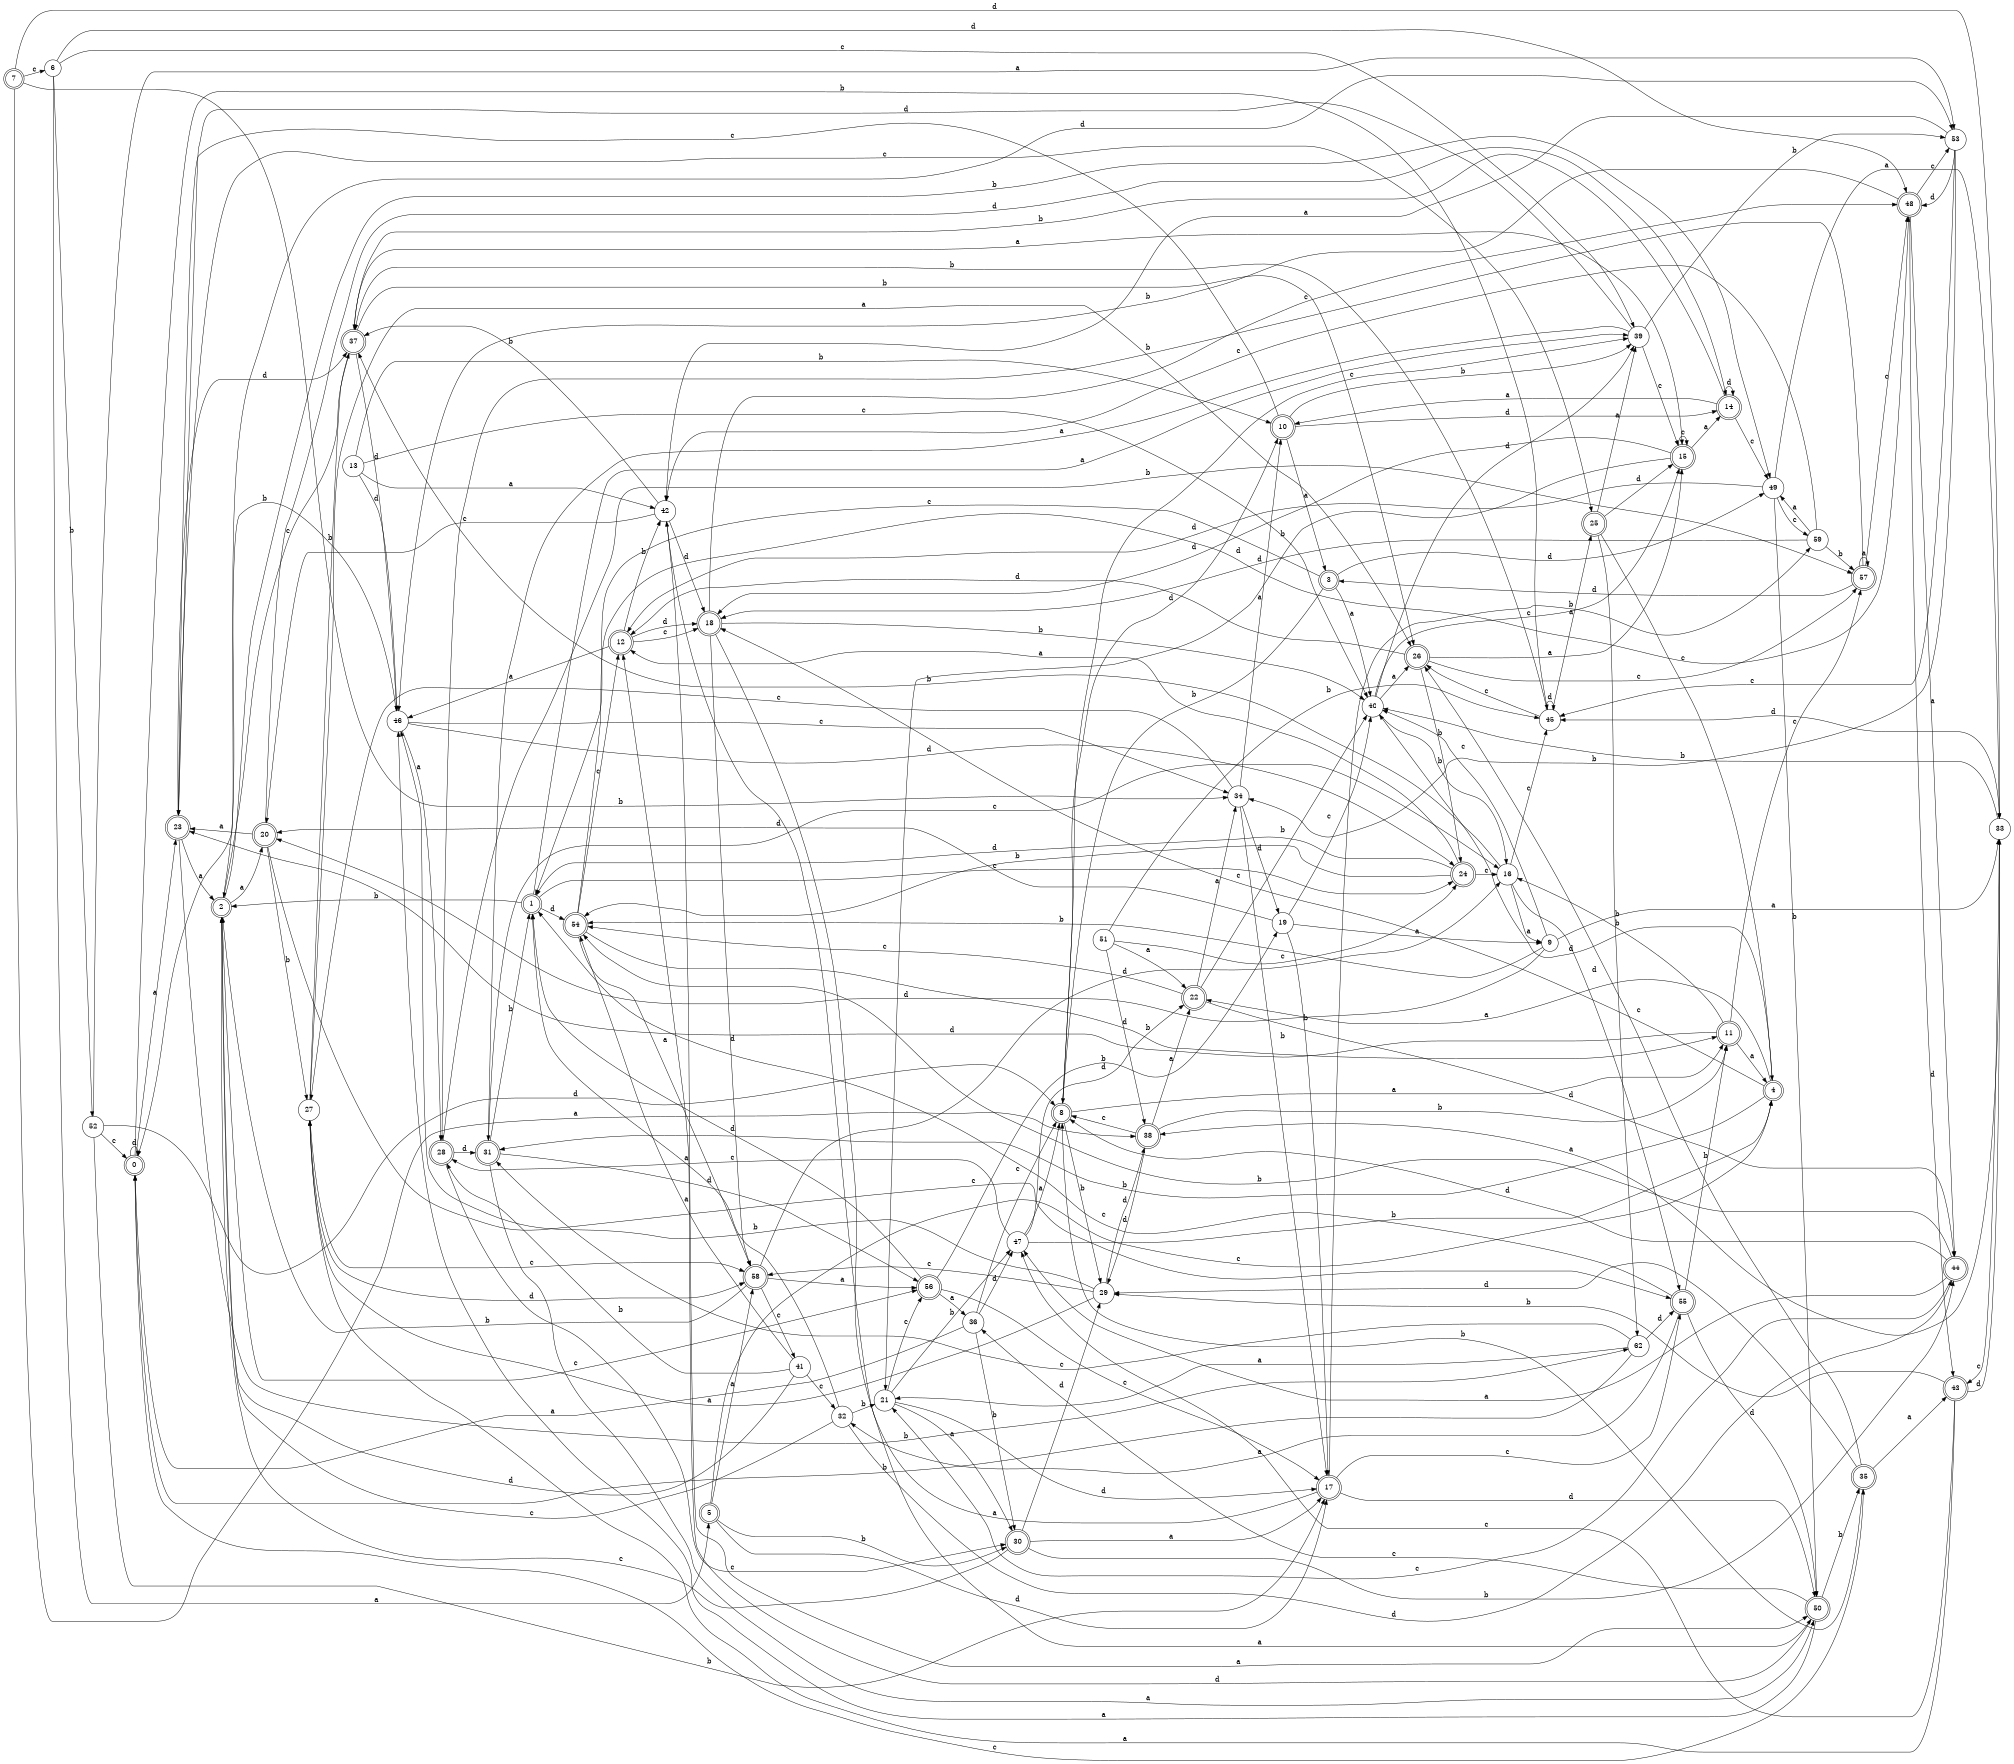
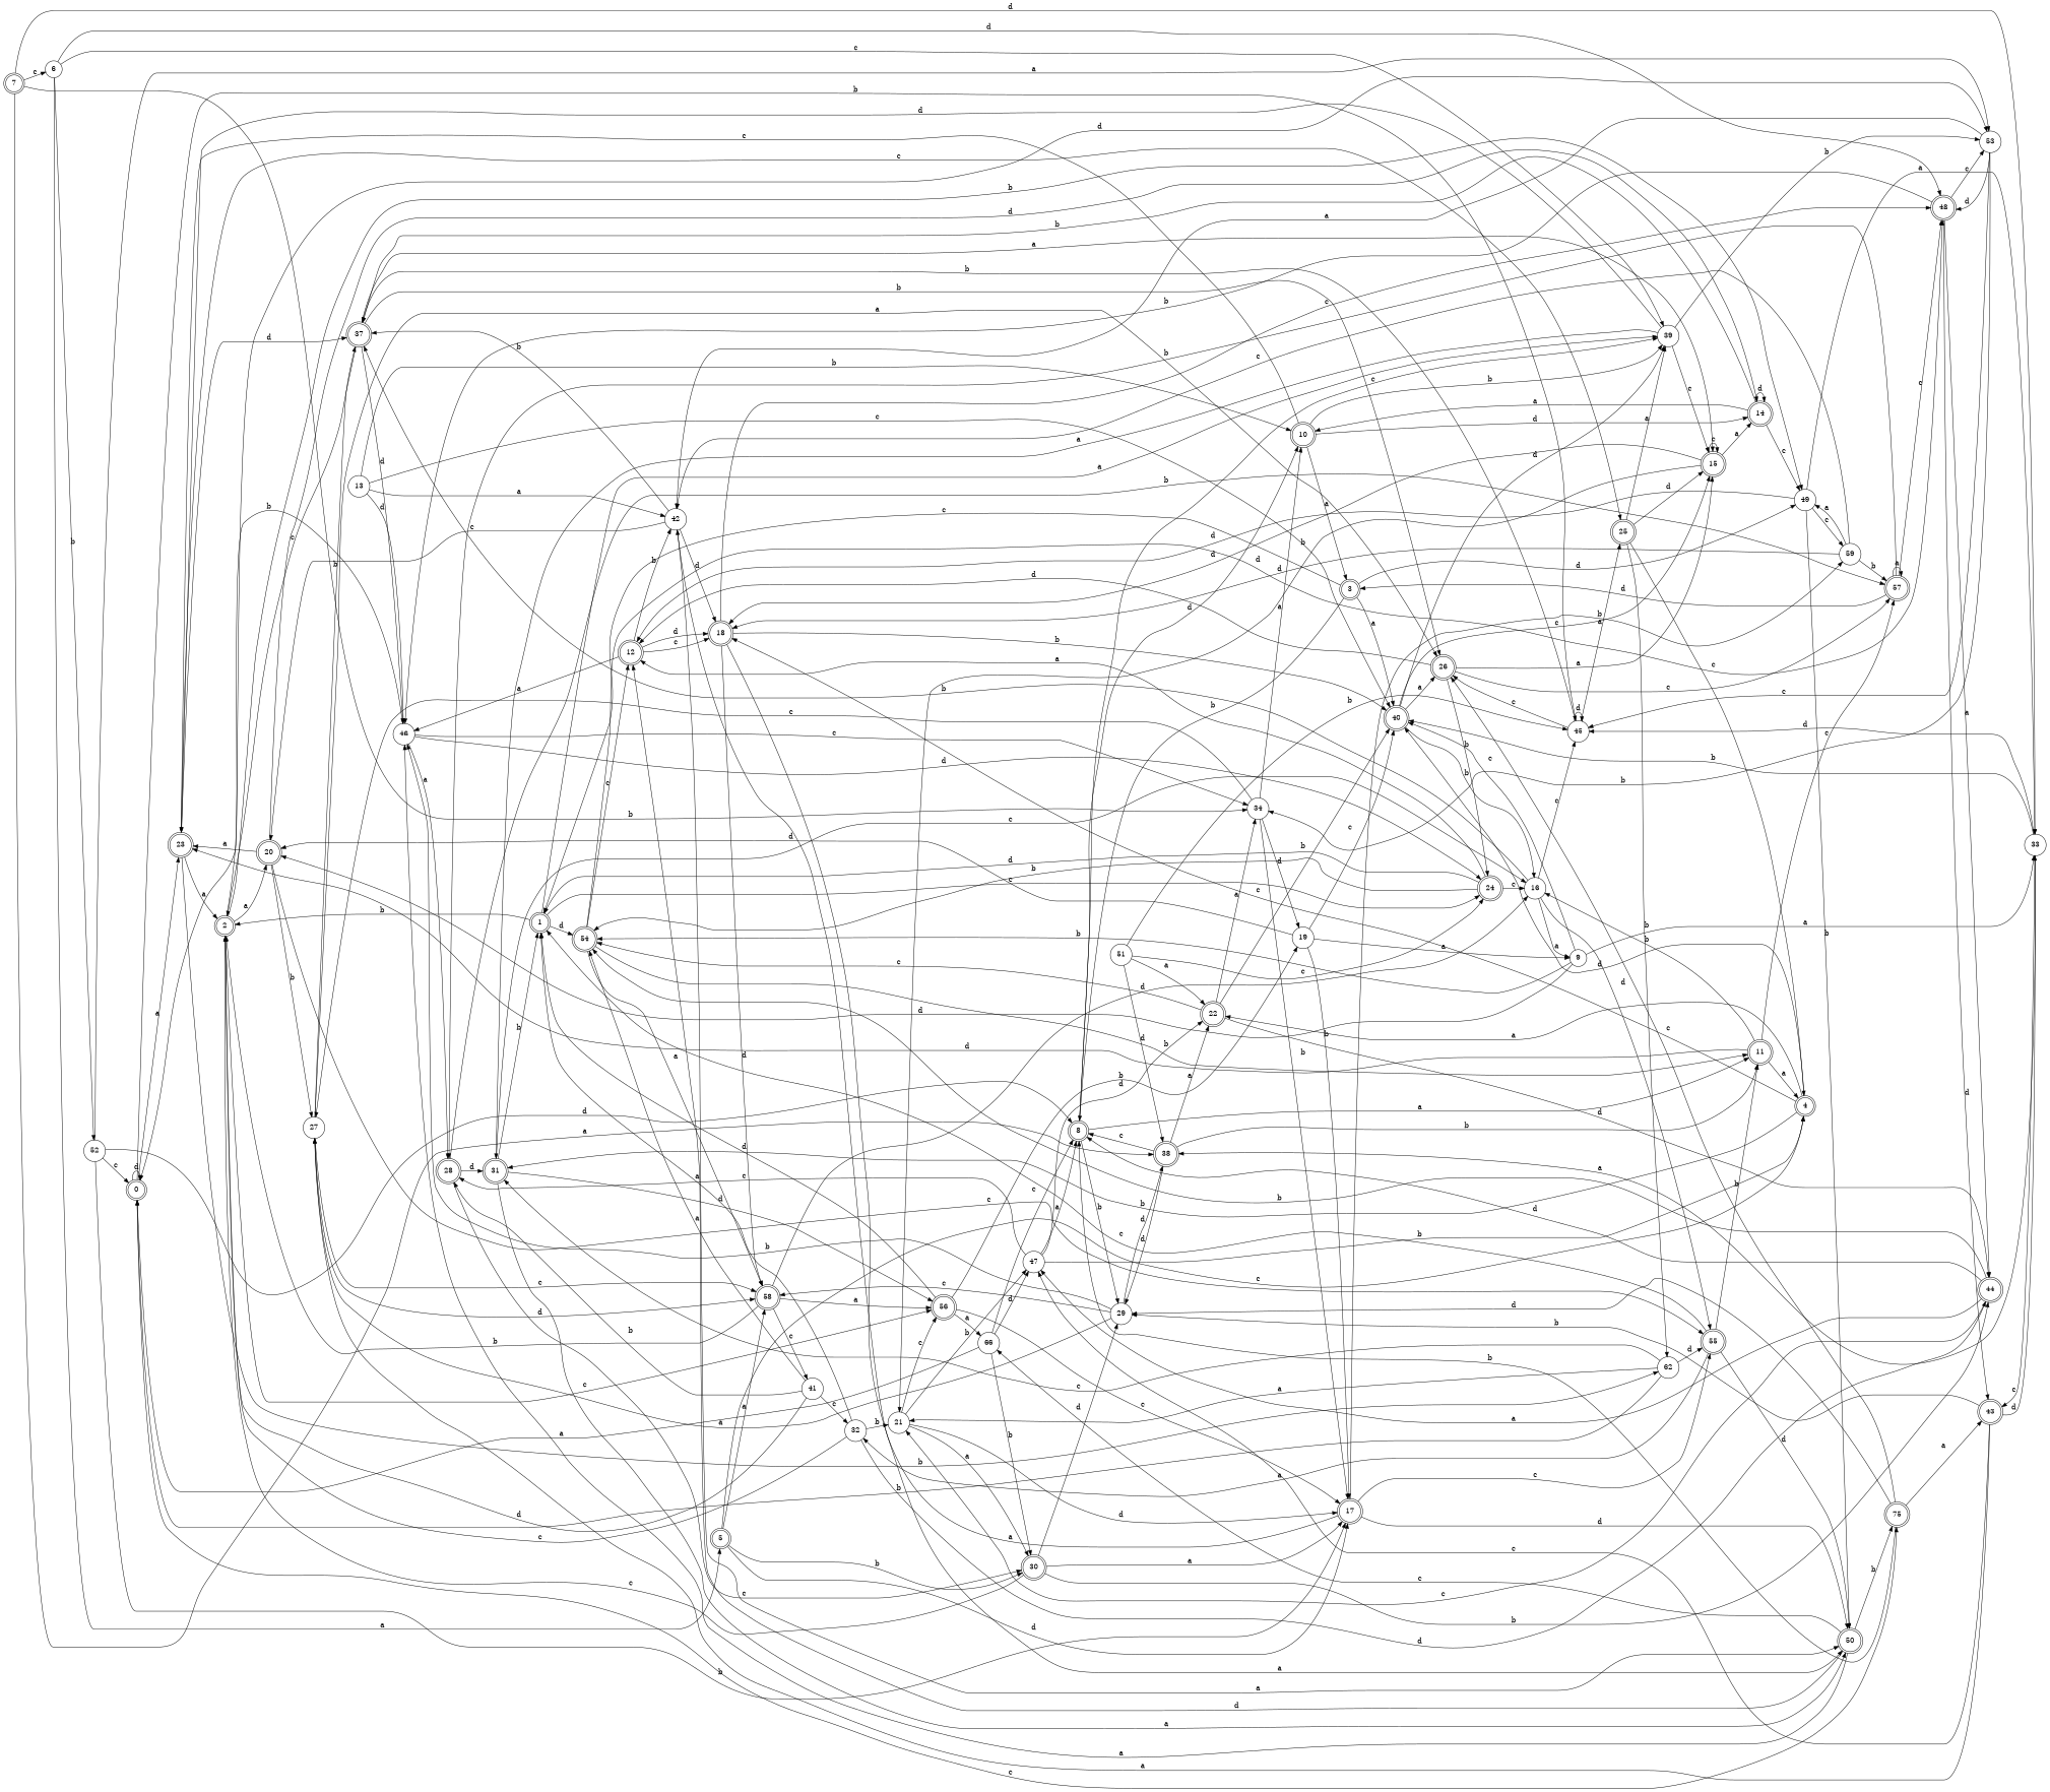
  digraph {
    rankdir=LR
    node [color=black fillcolor=white shape=doublecircle style="rounded,filled"]
    n1 [label=0]
    n2 [label=23]
-   n3 [label=35]
+   n3 [label=75]
    n4 [label=45 shape=circle style=filled]
    n5 [label=2]
    n6 [label=37]
    n7 [label=25]
    n8 [label=62 shape=circle style=filled]
    n9 [label=8]
    n10 [label=29 shape=circle style=filled]
    n11 [label=26]
    n12 [label=43]
    n13 [label=1]
    n14 [label=24]
    n15 [label=39 shape=circle style=filled]
    n16 [label=54]
    n17 [label=20]
    n18 [label=49 shape=circle style=filled]
    n19 [label=53 shape=circle style=filled]
    n20 [label=56]
    n21 [label=16 shape=circle style=filled]
    n22 [label=12]
    n23 [label=31]
    n24 [label=15]
    n25 [label=58]
    n26 [label=48]
    n27 [label=11]
    n28 [label=14]
    n29 [label=55]
    n30 [label=27 shape=circle style=filled]
    n31 [label=33 shape=circle style=filled]
    n32 [label=50]
    n33 [label=59 shape=circle style=filled]
    n34 [label=34 shape=circle style=filled]
    n35 [label=42 shape=circle style=filled]
    n36 [label=17]
    n37 [label=19 shape=circle style=filled]
-   n38 [label=36 shape=circle style=filled]
+   n38 [label=66 shape=circle style=filled]
    n39 [label=3]
-   n40 [label=40 shape=circle style=filled]
+   n40 [label=40 style=filled]
    n41 [label=10]
    n42 [label=4]
    n43 [label=18]
    n44 [label=22]
    n45 [label=44]
    n46 [label=5]
    n47 [label=30]
    n48 [label=41 shape=circle style=filled]
    n49 [label=6 shape=circle style=filled]
    n50 [label=52 shape=circle style=filled]
    n51 [label=46 shape=circle style=filled]
    n52 [label=7]
    n53 [label=38]
    n54 [label=57]
    n55 [label=9 shape=circle style=filled]
    n56 [label=28]
    n57 [label=13 shape=circle style=filled]
    n58 [label=21 shape=circle style=filled]
    n59 [label=47 shape=circle style=filled]
    n60 [label=32 shape=circle style=filled]
    n61 [label=51 shape=circle style=filled]
    n1 -> n1 [label=d]
    n1 -> n2 [label=a]
    n1 -> n3 [label=c]
    n1 -> n4 [label=b]
    n2 -> n5 [label=a]
    n2 -> n6 [label=d]
    n2 -> n7 [label=c]
    n2 -> n8 [label=b]
    n3 -> n9 [label=b]
    n3 -> n10 [label=d]
    n3 -> n11 [label=c]
    n3 -> n12 [label=a]
    n4 -> n4 [label=d]
    n4 -> n6 [label=b]
    n4 -> n7 [label=a]
    n4 -> n11 [label=c]
    n5 -> n17 [label=a]
    n5 -> n18 [label=b]
    n5 -> n19 [label=d]
    n5 -> n20 [label=c]
    n6 -> n5 [label=c]
    n6 -> n11 [label=b]
    n6 -> n24 [label=a]
    n6 -> n51 [label=d]
    n7 -> n8 [label=b]
    n7 -> n15 [label=a]
    n7 -> n24 [label=d]
    n7 -> n42 [label=c]
    n8 -> n1 [label=b]
    n8 -> n23 [label=c]
    n8 -> n29 [label=d]
    n8 -> n58 [label=a]
    n9 -> n10 [label=b]
    n9 -> n15 [label=c]
    n9 -> n27 [label=a]
    n9 -> n41 [label=d]
    n10 -> n25 [label=c]
    n10 -> n30 [label=a]
    n10 -> n51 [label=b]
    n10 -> n53 [label=d]
    n11 -> n14 [label=b]
    n11 -> n22 [label=d]
    n11 -> n24 [label=a]
    n11 -> n54 [label=c]
    n12 -> n10 [label=b]
    n12 -> n30 [label=a]
    n12 -> n31 [label=d]
    n12 -> n59 [label=c]
    n13 -> n5 [label=b]
    n13 -> n14 [label=c]
    n13 -> n15 [label=a]
    n13 -> n16 [label=d]
    n14 -> n13 [label=d]
    n14 -> n16 [label=b]
    n14 -> n21 [label=c]
    n14 -> n22 [label=a]
    n15 -> n2 [label=d]
    n15 -> n19 [label=b]
    n15 -> n23 [label=a]
    n15 -> n24 [label=c]
    n16 -> n22 [label=c]
    n16 -> n25 [label=a]
    n16 -> n26 [label=d]
    n16 -> n27 [label=b]
    n17 -> n2 [label=a]
    n17 -> n28 [label=d]
    n17 -> n29 [label=c]
    n17 -> n30 [label=b]
    n18 -> n22 [label=d]
    n18 -> n31 [label=a]
    n18 -> n32 [label=b]
    n18 -> n33 [label=c]
    n19 -> n4 [label=c]
    n19 -> n26 [label=d]
    n19 -> n34 [label=b]
    n19 -> n35 [label=a]
    n20 -> n13 [label=d]
    n20 -> n36 [label=c]
    n20 -> n37 [label=b]
    n20 -> n38 [label=a]
    n21 -> n4 [label=c]
    n21 -> n6 [label=b]
    n21 -> n29 [label=d]
    n21 -> n55 [label=a]
    n22 -> n35 [label=b]
    n22 -> n43 [label=c]
    n22 -> n43 [label=d]
    n22 -> n51 [label=a]
    n23 -> n13 [label=b]
    n23 -> n20 [label=d]
    n23 -> n21 [label=c]
    n23 -> n32 [label=a]
    n24 -> n24 [label=c]
    n24 -> n28 [label=a]
    n24 -> n43 [label=d]
    n24 -> n58 [label=b]
    n25 -> n5 [label=b]
    n25 -> n20 [label=a]
    n25 -> n21 [label=d]
    n25 -> n48 [label=c]
    n26 -> n12 [label=d]
    n26 -> n19 [label=c]
    n26 -> n45 [label=a]
    n26 -> n51 [label=b]
    n27 -> n2 [label=d]
    n27 -> n21 [label=b]
    n27 -> n42 [label=a]
    n27 -> n54 [label=c]
    n28 -> n6 [label=b]
    n28 -> n18 [label=c]
    n28 -> n28 [label=d]
    n28 -> n41 [label=a]
    n29 -> n13 [label=c]
    n29 -> n27 [label=b]
    n29 -> n32 [label=d]
    n29 -> n60 [label=a]
    n30 -> n6 [label=b]
    n30 -> n11 [label=a]
    n30 -> n25 [label=c]
    n30 -> n25 [label=d]
    n31 -> n4 [label=d]
    n31 -> n12 [label=c]
    n31 -> n40 [label=b]
    n31 -> n53 [label=a]
    n32 -> n3 [label=b]
    n32 -> n22 [label=d]
    n32 -> n38 [label=c]
    n32 -> n51 [label=a]
    n33 -> n18 [label=a]
    n33 -> n35 [label=c]
    n33 -> n43 [label=d]
    n33 -> n54 [label=b]
    n34 -> n30 [label=c]
    n34 -> n36 [label=b]
    n34 -> n37 [label=d]
    n34 -> n41 [label=a]
    n35 -> n6 [label=b]
    n35 -> n17 [label=c]
    n35 -> n32 [label=a]
    n35 -> n43 [label=d]
    n36 -> n29 [label=c]
    n36 -> n32 [label=d]
    n36 -> n33 [label=b]
    n36 -> n35 [label=a]
    n37 -> n17 [label=d]
    n37 -> n36 [label=b]
    n37 -> n40 [label=c]
    n37 -> n55 [label=a]
    n38 -> n1 [label=a]
    n38 -> n9 [label=c]
    n38 -> n47 [label=b]
    n38 -> n59 [label=d]
    n39 -> n9 [label=b]
    n39 -> n13 [label=c]
    n39 -> n18 [label=d]
    n39 -> n40 [label=a]
    n40 -> n11 [label=a]
    n40 -> n15 [label=d]
    n40 -> n21 [label=b]
    n40 -> n24 [label=c]
    n41 -> n2 [label=c]
    n41 -> n15 [label=b]
    n41 -> n28 [label=d]
    n41 -> n39 [label=a]
    n42 -> n23 [label=b]
    n42 -> n40 [label=d]
    n42 -> n43 [label=c]
    n42 -> n44 [label=a]
    n43 -> n25 [label=d]
    n43 -> n26 [label=c]
    n43 -> n32 [label=a]
    n43 -> n40 [label=b]
    n44 -> n16 [label=c]
    n44 -> n34 [label=a]
    n44 -> n40 [label=b]
    n44 -> n45 [label=d]
    n45 -> n9 [label=d]
    n45 -> n16 [label=b]
    n45 -> n58 [label=c]
    n45 -> n59 [label=a]
    n46 -> n25 [label=a]
    n46 -> n36 [label=d]
    n46 -> n42 [label=c]
    n46 -> n47 [label=b]
    n47 -> n5 [label=c]
    n47 -> n10 [label=d]
    n47 -> n36 [label=a]
    n47 -> n45 [label=b]
    n48 -> n5 [label=d]
    n48 -> n16 [label=a]
    n48 -> n56 [label=b]
    n48 -> n60 [label=c]
    n49 -> n15 [label=c]
    n49 -> n26 [label=d]
    n49 -> n46 [label=a]
    n49 -> n50 [label=b]
    n50 -> n1 [label=c]
    n50 -> n9 [label=d]
    n50 -> n19 [label=a]
    n50 -> n36 [label=b]
    n51 -> n1 [label=b]
    n51 -> n14 [label=d]
    n51 -> n34 [label=c]
    n51 -> n56 [label=a]
    n52 -> n31 [label=d]
    n52 -> n34 [label=b]
    n52 -> n49 [label=c]
    n52 -> n53 [label=a]
    n53 -> n9 [label=c]
    n53 -> n10 [label=d]
    n53 -> n27 [label=b]
    n53 -> n44 [label=a]
    n54 -> n26 [label=c]
    n54 -> n39 [label=d]
    n54 -> n54 [label=a]
    n54 -> n56 [label=b]
    n55 -> n16 [label=b]
    n55 -> n17 [label=d]
    n55 -> n31 [label=a]
    n55 -> n40 [label=c]
    n56 -> n23 [label=d]
    n56 -> n47 [label=c]
    n56 -> n54 [label=b]
    n57 -> n35 [label=a]
    n57 -> n40 [label=c]
    n57 -> n41 [label=b]
    n57 -> n51 [label=d]
    n58 -> n20 [label=c]
    n58 -> n36 [label=d]
    n58 -> n47 [label=a]
    n58 -> n59 [label=b]
    n59 -> n9 [label=a]
    n59 -> n42 [label=b]
    n59 -> n44 [label=d]
    n59 -> n56 [label=c]
    n60 -> n5 [label=c]
    n60 -> n13 [label=a]
    n60 -> n45 [label=d]
    n60 -> n58 [label=b]
    n61 -> n4 [label=b]
    n61 -> n14 [label=c]
    n61 -> n44 [label=a]
    n61 -> n53 [label=d]
  }
